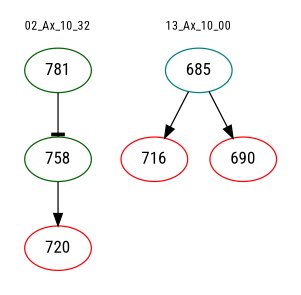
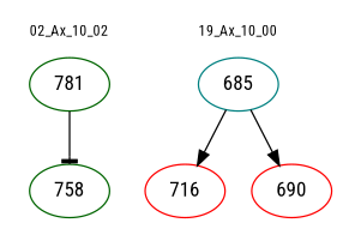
  digraph {
    fontname="Roboto Condensed"
    node [color=red fontname="Roboto Condensed"]
    edge [arrowhead=normal color=black fontname="Roboto Condensed"]
    n1 [color=darkgreen label=758]
-   n2 [label=720]
    n3 [color=darkgreen label=781]
    n4 [color=teal label=685]
    n5 [label=716]
    n6 [label=690]
    subgraph cluster_1 {
      color=white
      fontsize=10
-     label="02_Ax_10_32"
+     label="02_Ax_10_02"
      n1
-     n2
      n3
    }
    subgraph cluster_2 {
      color=white
      fontsize=10
-     label="13_Ax_10_00"
+     label="19_Ax_10_00"
      n4
      n5
      n6
    }
-   n1 -> n2
    n3 -> n1 [arrowhead=tee]
    n4 -> n5
    n4 -> n6
  }
